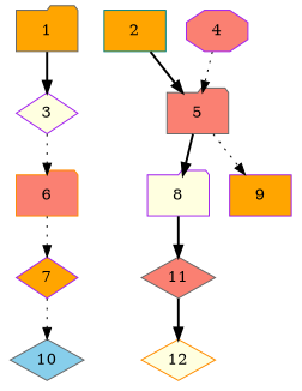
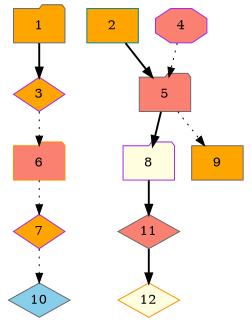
  digraph {
    node [alpha=0.07 color=gray40 fillcolor=orange shape=diamond style=filled]
    edge [style=bold]
    1 [expect_size=4163646025253850 shape=folder]
-   3 [alpha=0.03 color=purple expect_size=2185153780530427 fillcolor=lightyellow]
+   3 [alpha=0.03 color=purple expect_size=2185153780530427]
    6 [alpha=0.18 color=darkorange expect_size=3498276874255295 fillcolor=salmon shape=folder]
    7 [alpha=0.01 color=purple expect_size=103290975687272816]
    2 [color=teal expect_size=184850350607163392 shape=box]
    5 [expect_size=98850228045325795328 fillcolor=salmon shape=folder]
    4 [alpha=0.00 color=purple expect_size=11419568986492252 fillcolor=salmon shape=octagon]
    8 [alpha=0.03 color=purple expect_size=269091251395557632 fillcolor=lightyellow shape=folder]
-   9 [alpha=0.19 color=purple expect_size=25679688382808064000 shape=box]
+   9 [alpha=0.19 expect_size=25679688382808064000 shape=box]
    10 [alpha=0.14 expect_size=8260593358603426 fillcolor=skyblue]
    11 [alpha=0.16 expect_size=208594528718160920576 fillcolor=salmon]
    12 [alpha=0.15 color=darkorange expect_size=174309180654944 fillcolor=lightyellow]
    1 -> 3
    3 -> 6 [style=dotted]
    6 -> 7 [style=dotted]
    7 -> 10 [style=dotted]
    2 -> 5
    5 -> 8
    5 -> 9 [style=dotted]
    4 -> 5 [style=dotted]
    8 -> 11
    11 -> 12
  }
